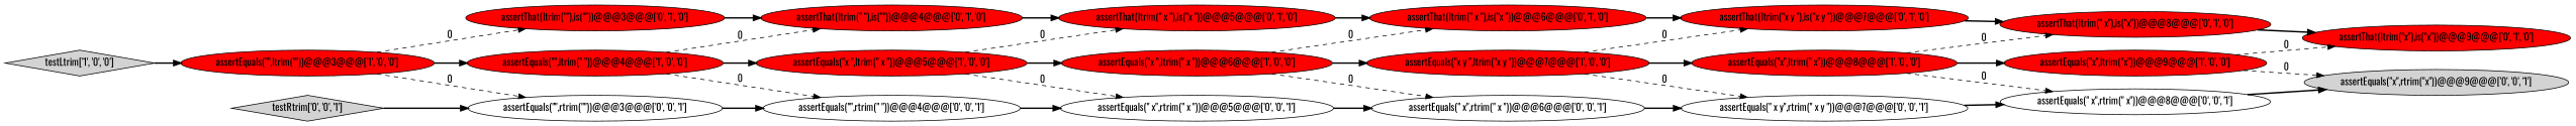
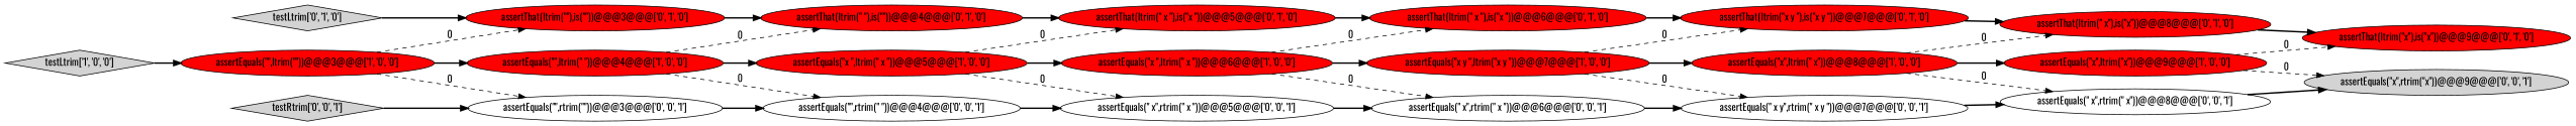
  digraph {
    rankdir=LR
    fontname=Oswald
    node [fillcolor=red shape=ellipse style=filled fontname=Oswald]
    edge [style=bold fontname=Oswald]
    n1 [label="assertEquals(\"x \",ltrim(\" x \"))@@@5@@@['1', '0', '0']"]
    n2 [label="assertEquals(\"x \",ltrim(\" x \"))@@@6@@@['1', '0', '0']"]
    n3 [label="assertThat(ltrim(\" x \"),is(\"x \"))@@@5@@@['0', '1', '0']"]
    n4 [fillcolor=white label="assertEquals(\" x\",rtrim(\" x \"))@@@5@@@['0', '0', '1']"]
    n5 [fillcolor=white label="assertEquals(\" x\",rtrim(\" x \"))@@@6@@@['0', '0', '1']"]
    n6 [label="assertThat(ltrim(\" x \"),is(\"x \"))@@@6@@@['0', '1', '0']"]
    n7 [label="assertEquals(\"x y \",ltrim(\"x y \"))@@@7@@@['1', '0', '0']"]
    n8 [fillcolor=lightgray label="assertEquals(\"x\",rtrim(\"x\"))@@@9@@@['0', '0', '1']"]
    n9 [label="assertThat(ltrim(\"x\"),is(\"x\"))@@@9@@@['0', '1', '0']"]
+   n10 [fillcolor=lightgray label="testLtrim['0', '1', '0']" shape=diamond]
    n11 [label="assertThat(ltrim(\"\"),is(\"\"))@@@3@@@['0', '1', '0']"]
    n12 [label="assertThat(ltrim(\" \"),is(\"\"))@@@4@@@['0', '1', '0']"]
    n13 [fillcolor=white label="assertEquals(\" x\",rtrim(\" x\"))@@@8@@@['0', '0', '1']"]
    n14 [fillcolor=white label="assertEquals(\"\",rtrim(\"\"))@@@3@@@['0', '0', '1']"]
    n15 [fillcolor=white label="assertEquals(\"\",rtrim(\" \"))@@@4@@@['0', '0', '1']"]
    n16 [fillcolor=lightgray label="testRtrim['0', '0', '1']" shape=diamond]
    n17 [fillcolor=white label="assertEquals(\" x y\",rtrim(\" x y \"))@@@7@@@['0', '0', '1']"]
    n18 [label="assertEquals(\"x\",ltrim(\"x\"))@@@9@@@['1', '0', '0']"]
    n19 [fillcolor=lightgray label="testLtrim['1', '0', '0']" shape=diamond]
    n20 [label="assertEquals(\"\",ltrim(\"\"))@@@3@@@['1', '0', '0']"]
    n21 [label="assertThat(ltrim(\"x y \"),is(\"x y \"))@@@7@@@['0', '1', '0']"]
    n22 [label="assertThat(ltrim(\" x\"),is(\"x\"))@@@8@@@['0', '1', '0']"]
    n23 [label="assertEquals(\"x\",ltrim(\" x\"))@@@8@@@['1', '0', '0']"]
    n24 [label="assertEquals(\"\",ltrim(\" \"))@@@4@@@['1', '0', '0']"]
    n1 -> n2
    n1 -> n3 [label=0 style=dashed]
    n1 -> n4 [label=0 style=dashed]
    n2 -> n5 [label=0 style=dashed]
    n2 -> n6 [label=0 style=dashed]
    n2 -> n7
    n3 -> n6
    n4 -> n5
    n5 -> n17
    n6 -> n21
    n7 -> n17 [label=0 style=dashed]
    n7 -> n21 [label=0 style=dashed]
    n7 -> n23
+   n10 -> n11
    n11 -> n12
    n12 -> n3
    n13 -> n8
    n14 -> n15
    n15 -> n4
    n16 -> n14
    n17 -> n13
    n18 -> n8 [label=0 style=dashed]
    n18 -> n9 [label=0 style=dashed]
    n19 -> n20
    n20 -> n11 [label=0 style=dashed]
    n20 -> n14 [label=0 style=dashed]
    n20 -> n24
    n21 -> n22
    n22 -> n9
    n23 -> n13 [label=0 style=dashed]
    n23 -> n18
    n23 -> n22 [label=0 style=dashed]
    n24 -> n1
    n24 -> n12 [label=0 style=dashed]
    n24 -> n15 [label=0 style=dashed]
  }
